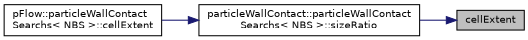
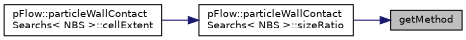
  digraph {
    rankdir=RL
    node [color=black fillcolor=white fontname=Helvetica fontsize=10 shape=record style=filled]
    edge [color=midnightblue dir=back fontname=Helvetica fontsize=10 labelfontname=Helvetica labelfontsize=10 style=solid]
-   n1 [fillcolor=grey75 fontcolor=black height=0.2 label=cellExtent width=0.4]
-   n2 [height=0.2 label="particleWallContact::particleWallContact\lSearchs\< NBS \>::sizeRatio" width=0.4]
+   n1 [fillcolor=grey75 fontcolor=black height=0.2 label=getMethod width=0.4]
+   n2 [height=0.2 label="pFlow::particleWallContact\lSearchs\< NBS \>::sizeRatio" width=0.4]
    n3 [height=0.2 label="pFlow::particleWallContact\lSearchs\< NBS \>::cellExtent" width=0.4]
    n1 -> n2
    n2 -> n3
  }
